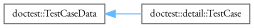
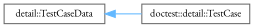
  digraph {
    rankdir=LR
    fontname="EB Garamond"
    node [color=grey40 fillcolor=white fontname="EB Garamond" fontsize=10 shape=box style=filled]
-   n1 [height=0.2 label="doctest::TestCaseData" width=0.4]
+   n1 [height=0.2 label="detail::TestCaseData" width=0.4]
    n2 [height=0.2 label="doctest::detail::TestCase" width=0.4]
    n1 -> n2 [color=steelblue1 dir=back fontname="EB Garamond" fontsize=10 labelfontname=Helvetica labelfontsize=10 style=solid]
  }
